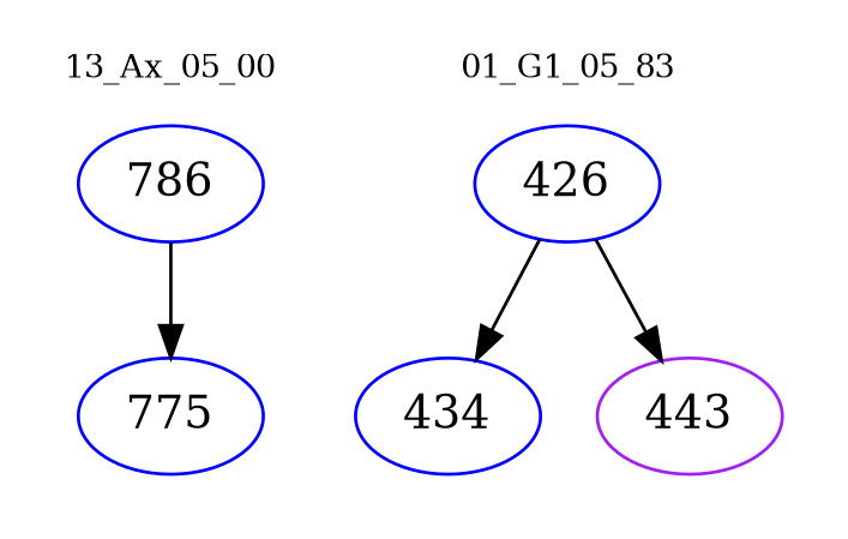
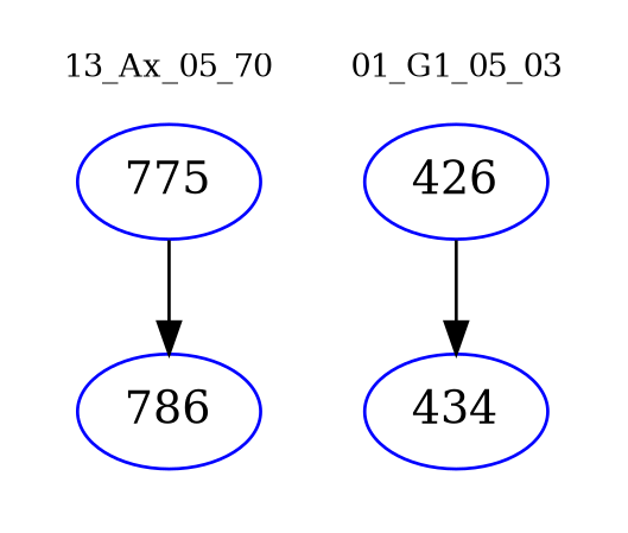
  digraph {
    node [color=blue]
    edge [color=black]
    n1 [label=775]
    n2 [label=786]
    n3 [label=426]
    n4 [label=434]
-   n5 [color=purple label=443]
    subgraph cluster_1 {
      color=white
      fontsize=10
-     label="13_Ax_05_00"
+     label="13_Ax_05_70"
      n1
      n2
    }
    subgraph cluster_2 {
      color=white
      fontsize=10
-     label="01_G1_05_83"
+     label="01_G1_05_03"
      n3
      n4
-     n5
    }
-   n2 -> n1
+   n1 -> n2
    n3 -> n4
-   n3 -> n5
  }
